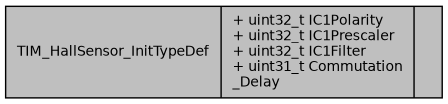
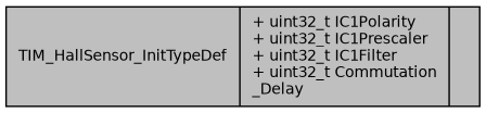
  digraph {
    rankdir=LR
-   n1 [color=black fillcolor=grey75 fontcolor=black fontname=Helvetica fontsize=10 height=0.2 label="{TIM_HallSensor_InitTypeDef\n|+ uint32_t IC1Polarity\l+ uint32_t IC1Prescaler\l+ uint32_t IC1Filter\l+ uint31_t Commutation\l_Delay\l|}" shape=record style=filled width=0.4]
+   n1 [color=black fillcolor=grey75 fontcolor=black fontname=Helvetica fontsize=10 height=0.2 label="{TIM_HallSensor_InitTypeDef\n|+ uint32_t IC1Polarity\l+ uint32_t IC1Prescaler\l+ uint32_t IC1Filter\l+ uint32_t Commutation\l_Delay\l|}" shape=record style=filled width=0.4]
  }
